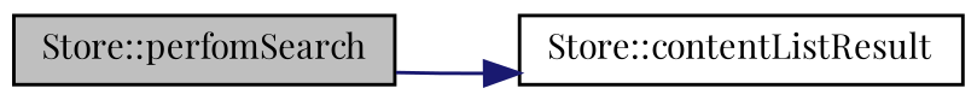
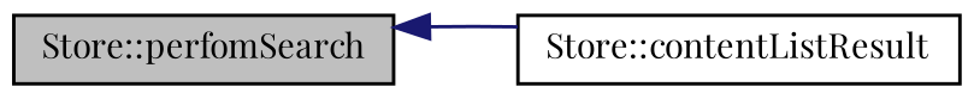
  digraph {
    rankdir=LR
    fontname="Playfair Display"
    node [color=black fontname="Playfair Display" fontsize=10 shape=record style=filled]
    n1 [fillcolor=grey75 fontcolor=black height=0.2 label="Store::perfomSearch" width=0.4]
    n2 [fillcolor=white height=0.2 label="Store::contentListResult" width=0.4]
-   n1 -> n2 [color=midnightblue fontname="Playfair Display" fontsize=10 labelfontname=Helvetica labelfontsize=10 style=solid]
+   n2 -> n1 [color=midnightblue fontname="Playfair Display" fontsize=10 labelfontname=Helvetica labelfontsize=10 style=solid]
  }
